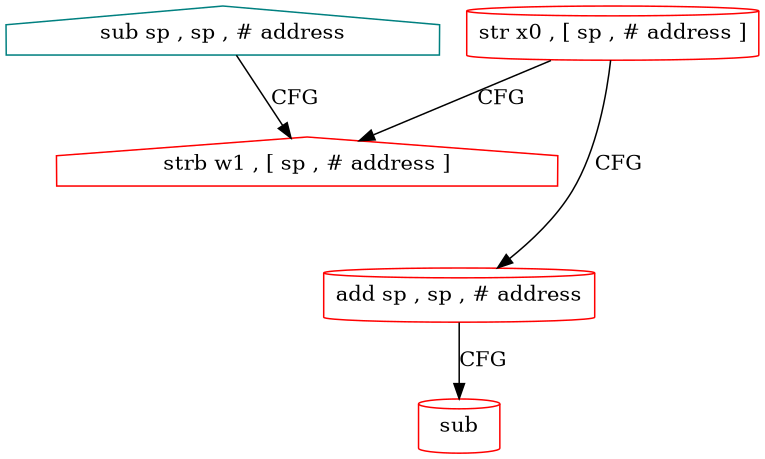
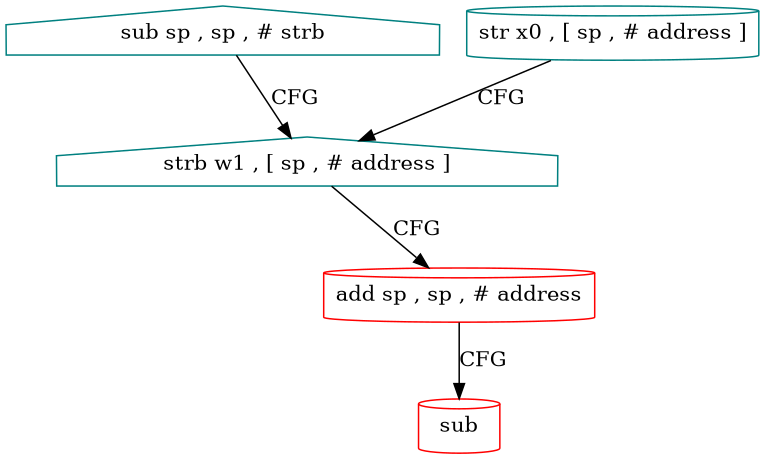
  digraph {
    node [color=red shape=cylinder]
-   n1 [color=teal label="sub sp , sp , # address" shape=house]
-   n2 [label="strb w1 , [ sp , # address ]" shape=house]
-   n3 [label="str x0 , [ sp , # address ]"]
+   n1 [color=teal label="sub sp , sp , # strb" shape=house]
+   n2 [color=teal label="strb w1 , [ sp , # address ]" shape=house]
+   n3 [color=teal label="str x0 , [ sp , # address ]"]
    n4 [label="add sp , sp , # address"]
    n5 [label=sub]
    n1 -> n2 [label=CFG]
-   n3 -> n4 [label=CFG]
+   n2 -> n4 [label=CFG]
    n3 -> n2 [label=CFG]
    n4 -> n5 [label=CFG]
  }
